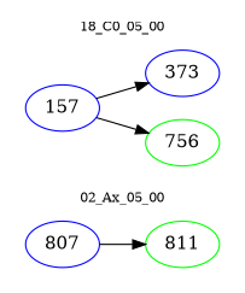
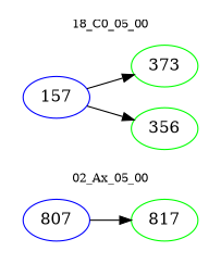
  digraph {
    rankdir=LR
    node [color=green]
    edge [color=black]
    n1 [color=blue label=807]
-   n2 [label=811]
+   n2 [label=817]
    n3 [color=blue label=157]
-   n4 [label=756]
-   n5 [color=blue label=373]
+   n4 [label=356]
+   n5 [label=373]
    subgraph cluster_1 {
      color=white
      fontsize=10
      label="02_Ax_05_00"
      n1
      n2
    }
    subgraph cluster_2 {
      color=white
      fontsize=10
      label="18_C0_05_00"
      n3
      n4
      n5
    }
    n1 -> n2
    n3 -> n4
    n3 -> n5
  }
